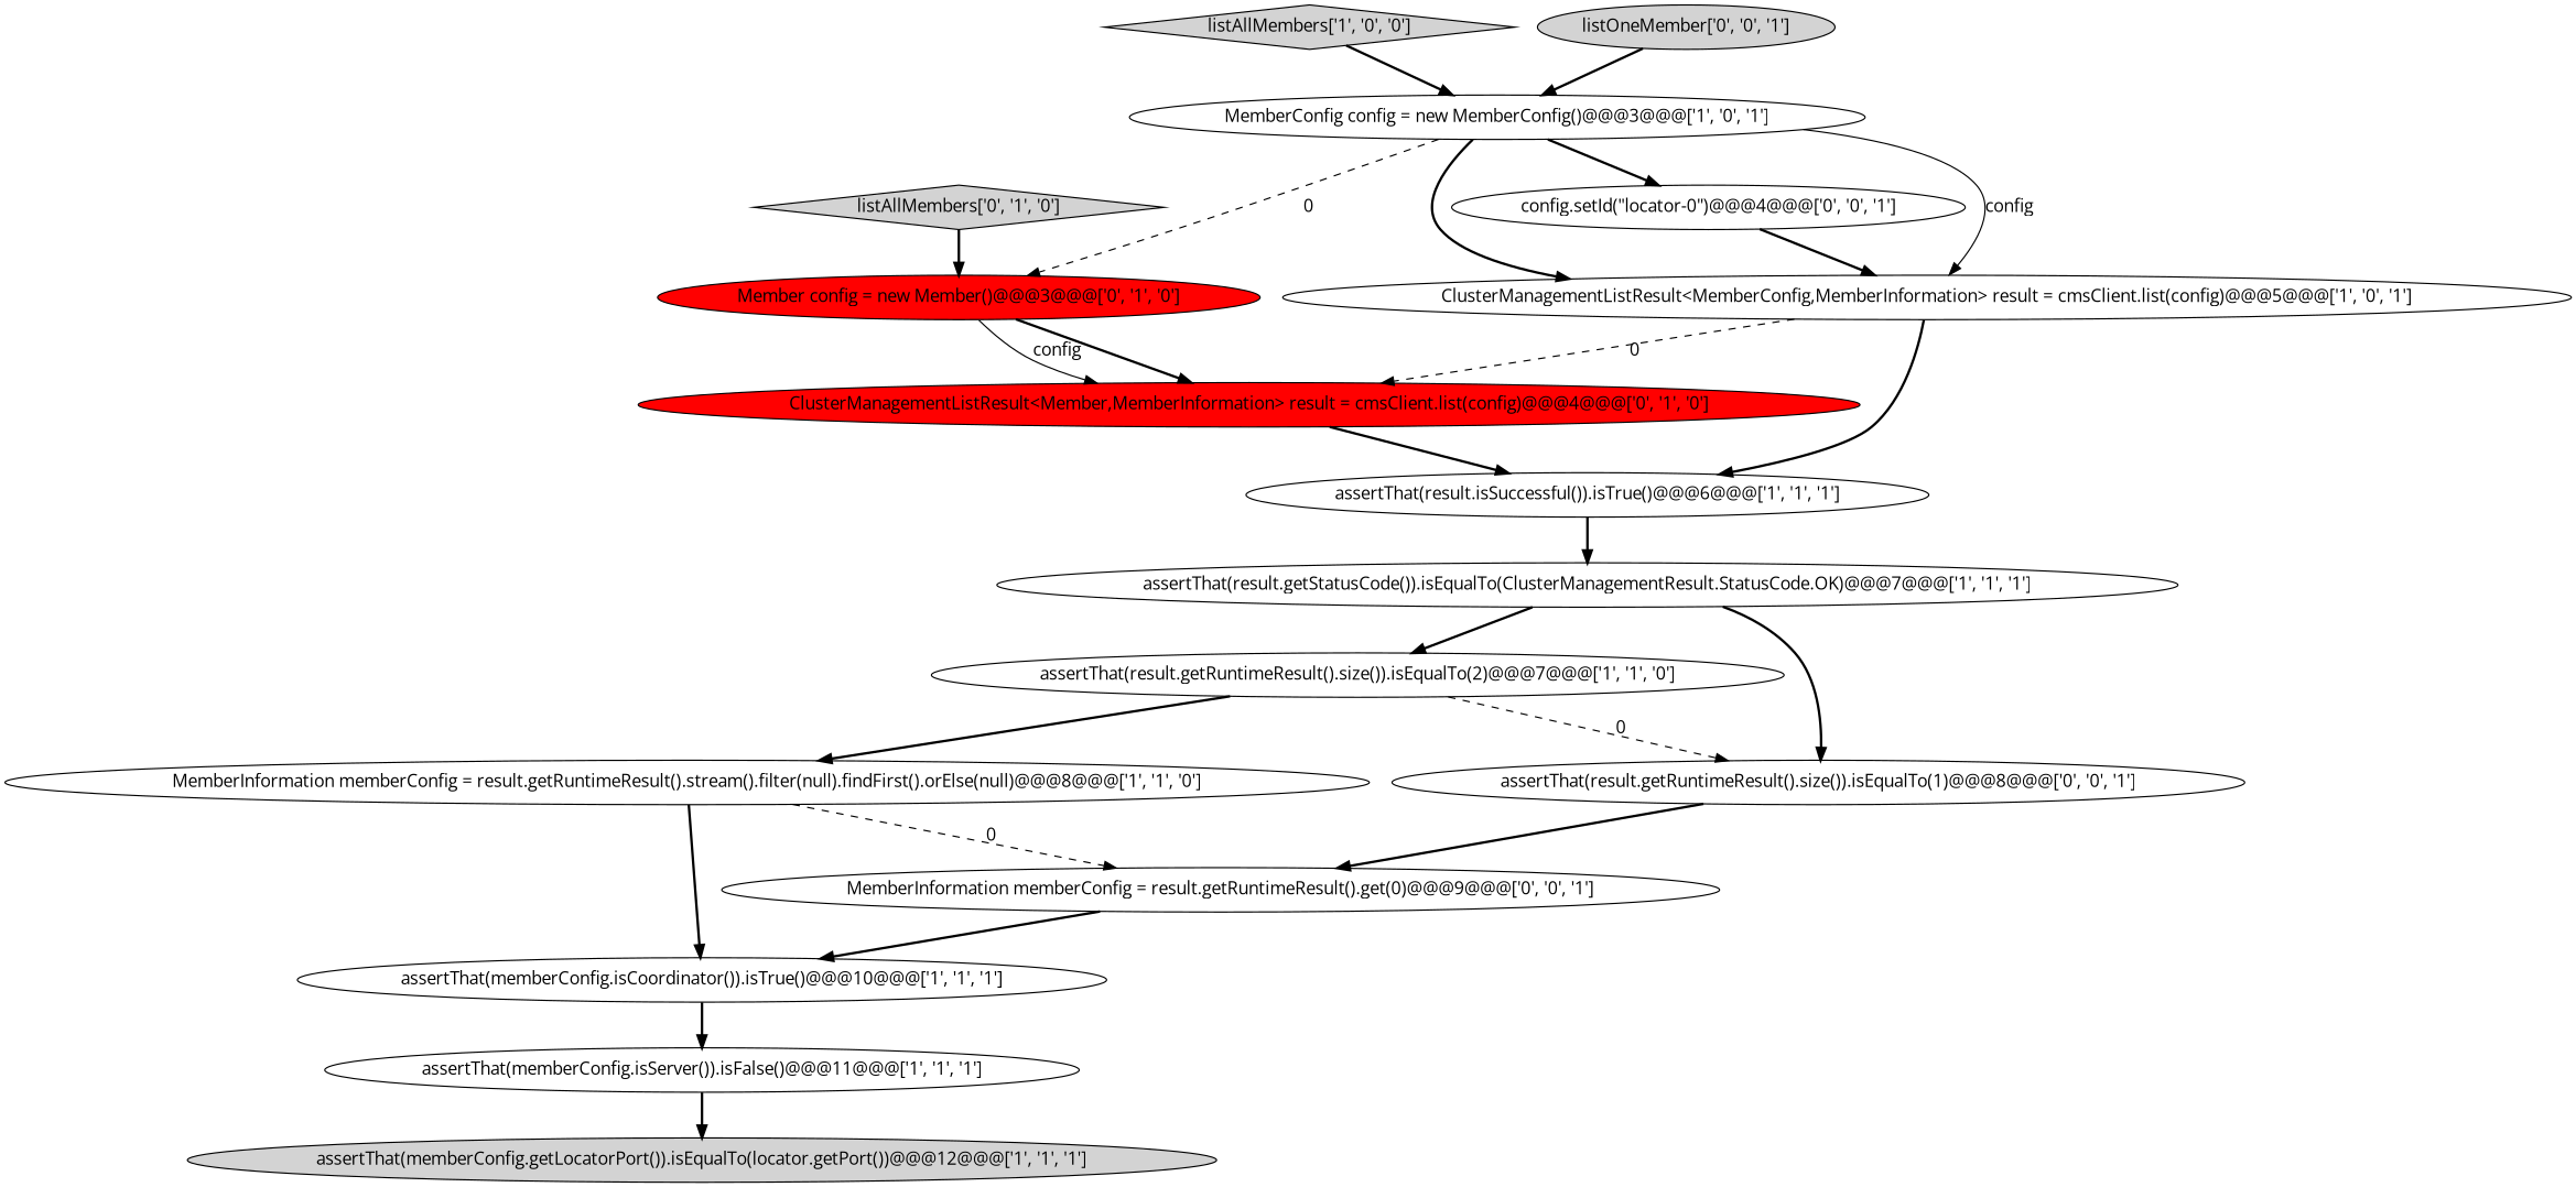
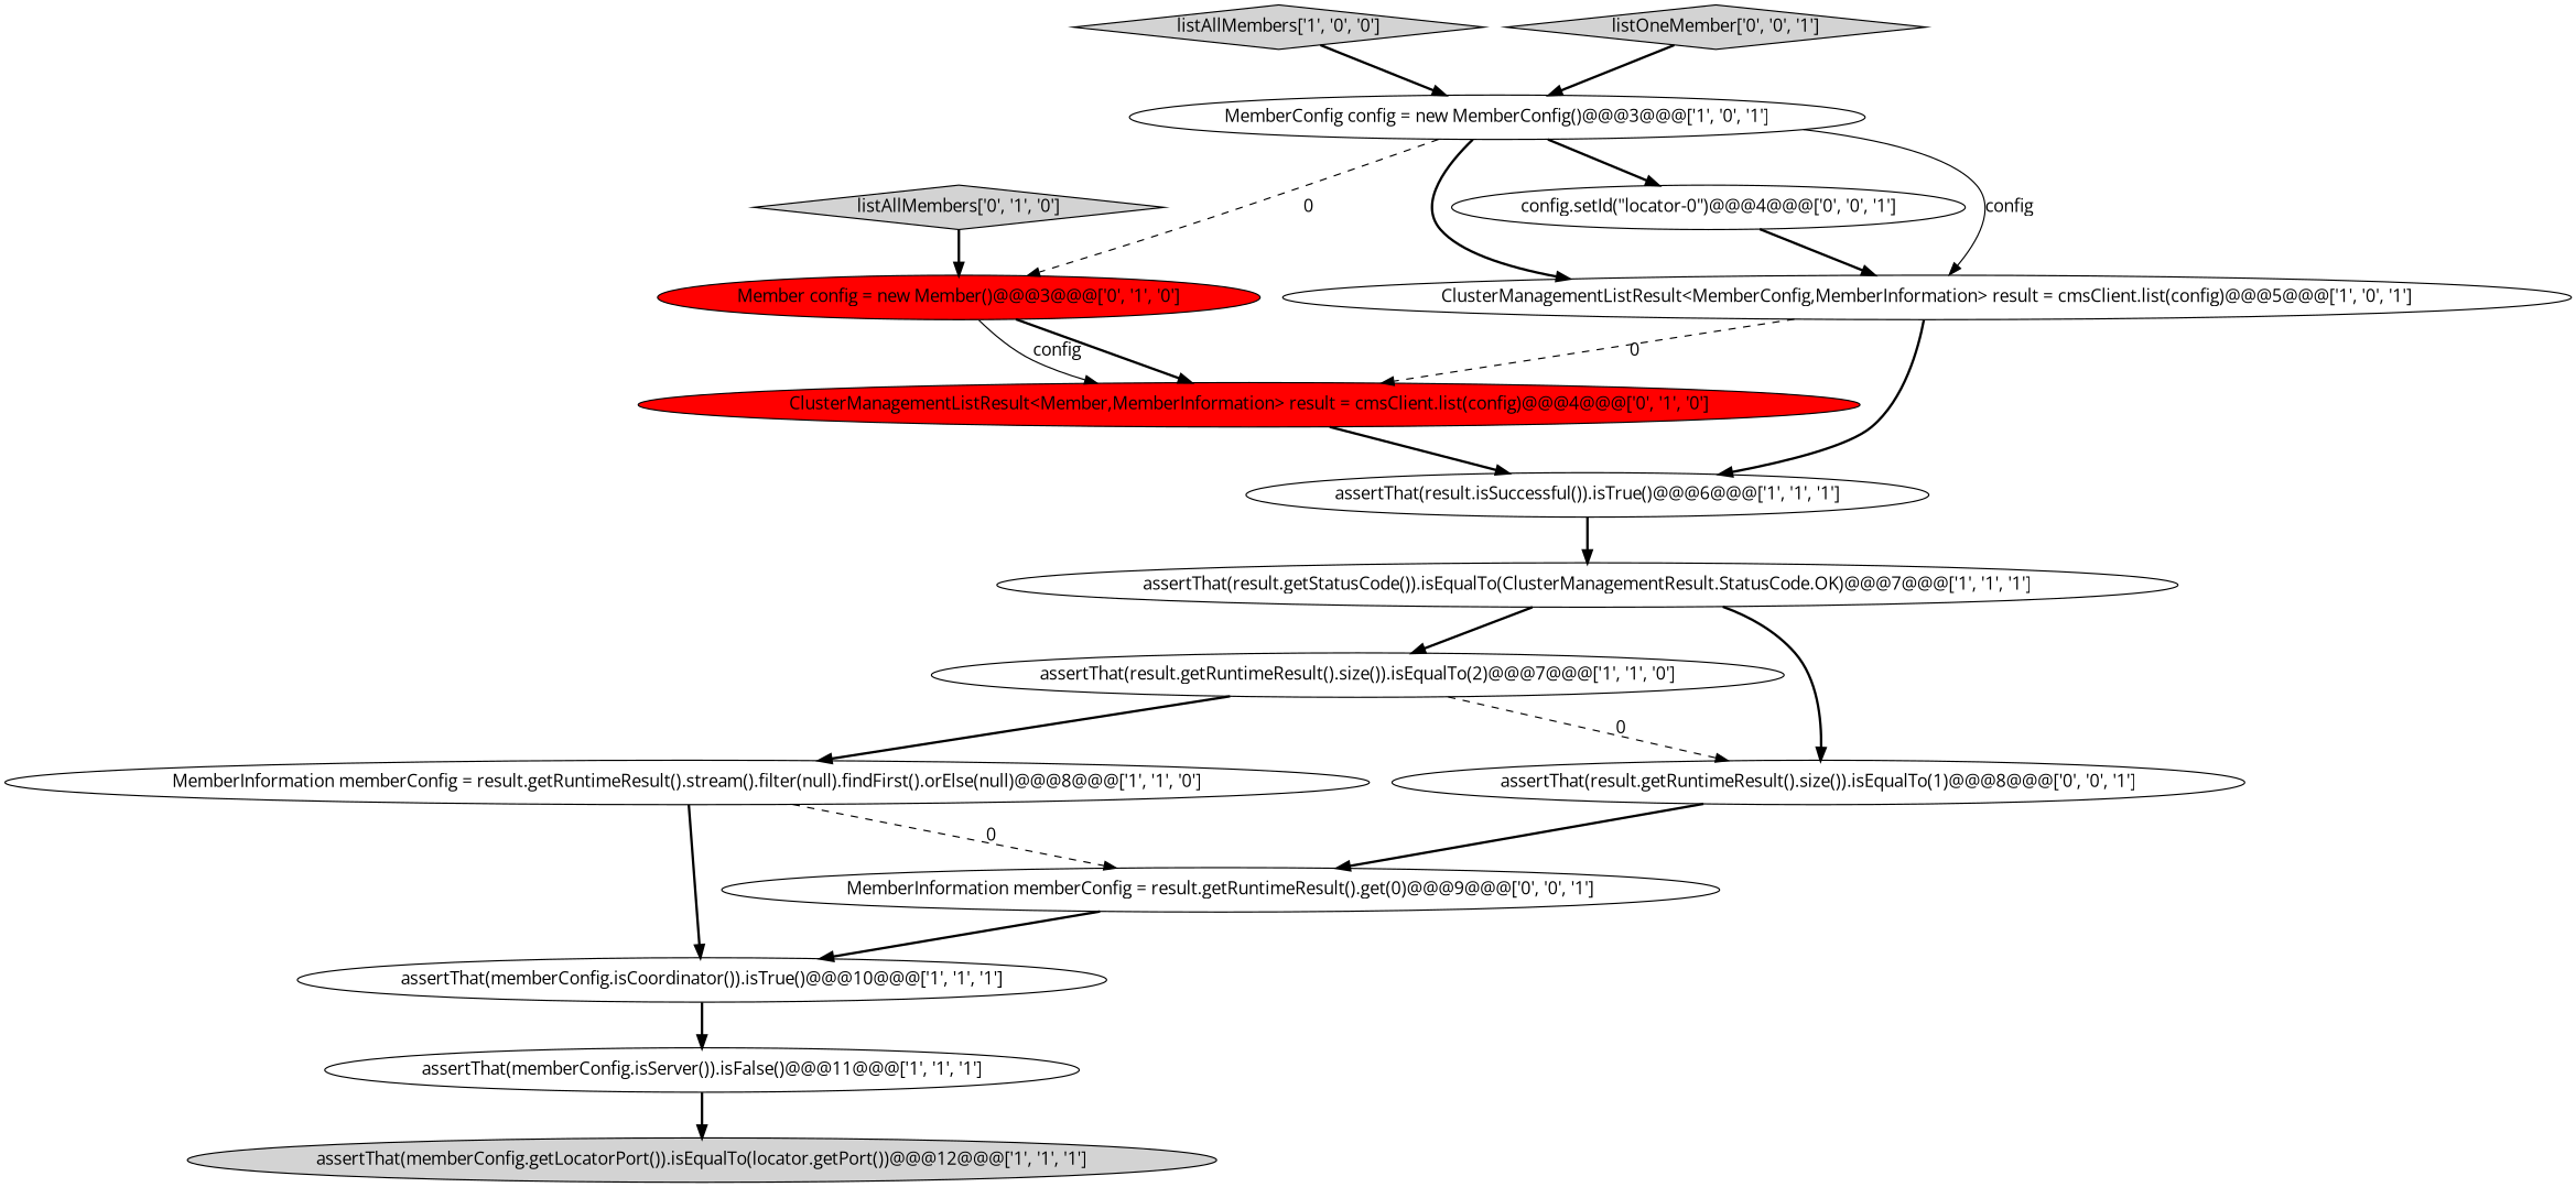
  digraph {
    fontname="Open Sans"
    node [fillcolor=white shape=ellipse style=filled fontname="Open Sans"]
    edge [style=bold fontname="Open Sans"]
    n1 [label="MemberConfig config = new MemberConfig()@@@3@@@['1', '0', '1']"]
    n2 [label="config.setId(\"locator-0\")@@@4@@@['0', '0', '1']"]
    n3 [fillcolor=red label="Member config = new Member()@@@3@@@['0', '1', '0']"]
    n4 [label="ClusterManagementListResult<MemberConfig,MemberInformation> result = cmsClient.list(config)@@@5@@@['1', '0', '1']"]
    n5 [label="assertThat(result.isSuccessful()).isTrue()@@@6@@@['1', '1', '1']"]
    n6 [label="assertThat(result.getStatusCode()).isEqualTo(ClusterManagementResult.StatusCode.OK)@@@7@@@['1', '1', '1']"]
    n7 [label="assertThat(memberConfig.isServer()).isFalse()@@@11@@@['1', '1', '1']"]
    n8 [fillcolor=lightgray label="assertThat(memberConfig.getLocatorPort()).isEqualTo(locator.getPort())@@@12@@@['1', '1', '1']"]
    n9 [label="assertThat(result.getRuntimeResult().size()).isEqualTo(2)@@@7@@@['1', '1', '0']"]
    n10 [label="MemberInformation memberConfig = result.getRuntimeResult().stream().filter(null).findFirst().orElse(null)@@@8@@@['1', '1', '0']"]
    n11 [label="assertThat(result.getRuntimeResult().size()).isEqualTo(1)@@@8@@@['0', '0', '1']"]
    n12 [label="MemberInformation memberConfig = result.getRuntimeResult().get(0)@@@9@@@['0', '0', '1']"]
    n13 [label="assertThat(memberConfig.isCoordinator()).isTrue()@@@10@@@['1', '1', '1']"]
    n14 [fillcolor=red label="ClusterManagementListResult<Member,MemberInformation> result = cmsClient.list(config)@@@4@@@['0', '1', '0']"]
    n15 [fillcolor=lightgray label="listAllMembers['1', '0', '0']" shape=diamond]
-   n16 [fillcolor=lightgray label="listOneMember['0', '0', '1']"]
+   n16 [fillcolor=lightgray label="listOneMember['0', '0', '1']" shape=diamond]
    n17 [fillcolor=lightgray label="listAllMembers['0', '1', '0']" shape=diamond]
    n1 -> n2
    n1 -> n3 [label=0 style=dashed]
    n1 -> n4 [label=config style=solid]
    n1 -> n4
    n2 -> n4
    n3 -> n14
    n3 -> n14 [label=config style=solid]
    n4 -> n5
    n4 -> n14 [label=0 style=dashed]
    n5 -> n6
    n6 -> n9
    n6 -> n11
    n7 -> n8
    n9 -> n10
    n9 -> n11 [label=0 style=dashed]
    n10 -> n12 [label=0 style=dashed]
    n10 -> n13
    n11 -> n12
    n12 -> n13
    n13 -> n7
    n14 -> n5
    n15 -> n1
    n16 -> n1
    n17 -> n3
  }
